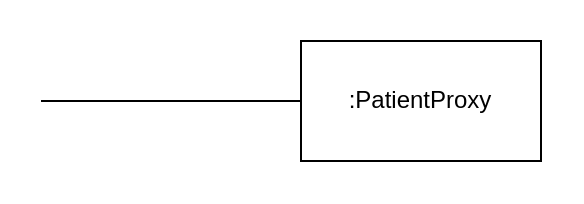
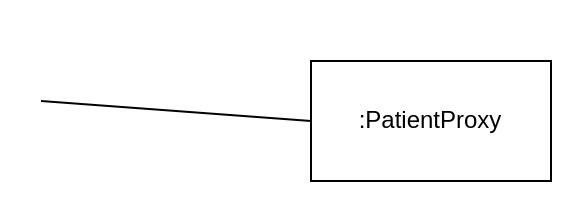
  <mxCell id="0" />
  <mxCell id="1" parent="0" />
- <mxCell id="2" value=":PatientProxy" style="rounded=0;whiteSpace=wrap;html=1;" vertex="1" parent="1"><mxGeometry x="150" y="20" width="120" height="60" as="geometry" /></mxCell>
+ <mxCell id="2" value=":PatientProxy" style="rounded=0;whiteSpace=wrap;html=1;" vertex="1" parent="1"><mxGeometry x="155" y="30" width="120" height="60" as="geometry" /></mxCell>
  <mxCell id="3" value="" style="endArrow=none;html=1;rounded=0;entryX=0;entryY=0.5;entryDx=0;entryDy=0;" edge="1" parent="1" target="2"><mxGeometry width="50" height="50" relative="1" as="geometry"><mxPoint x="20" y="50" as="sourcePoint" /><mxPoint x="10" y="25" as="targetPoint" /></mxGeometry></mxCell>
